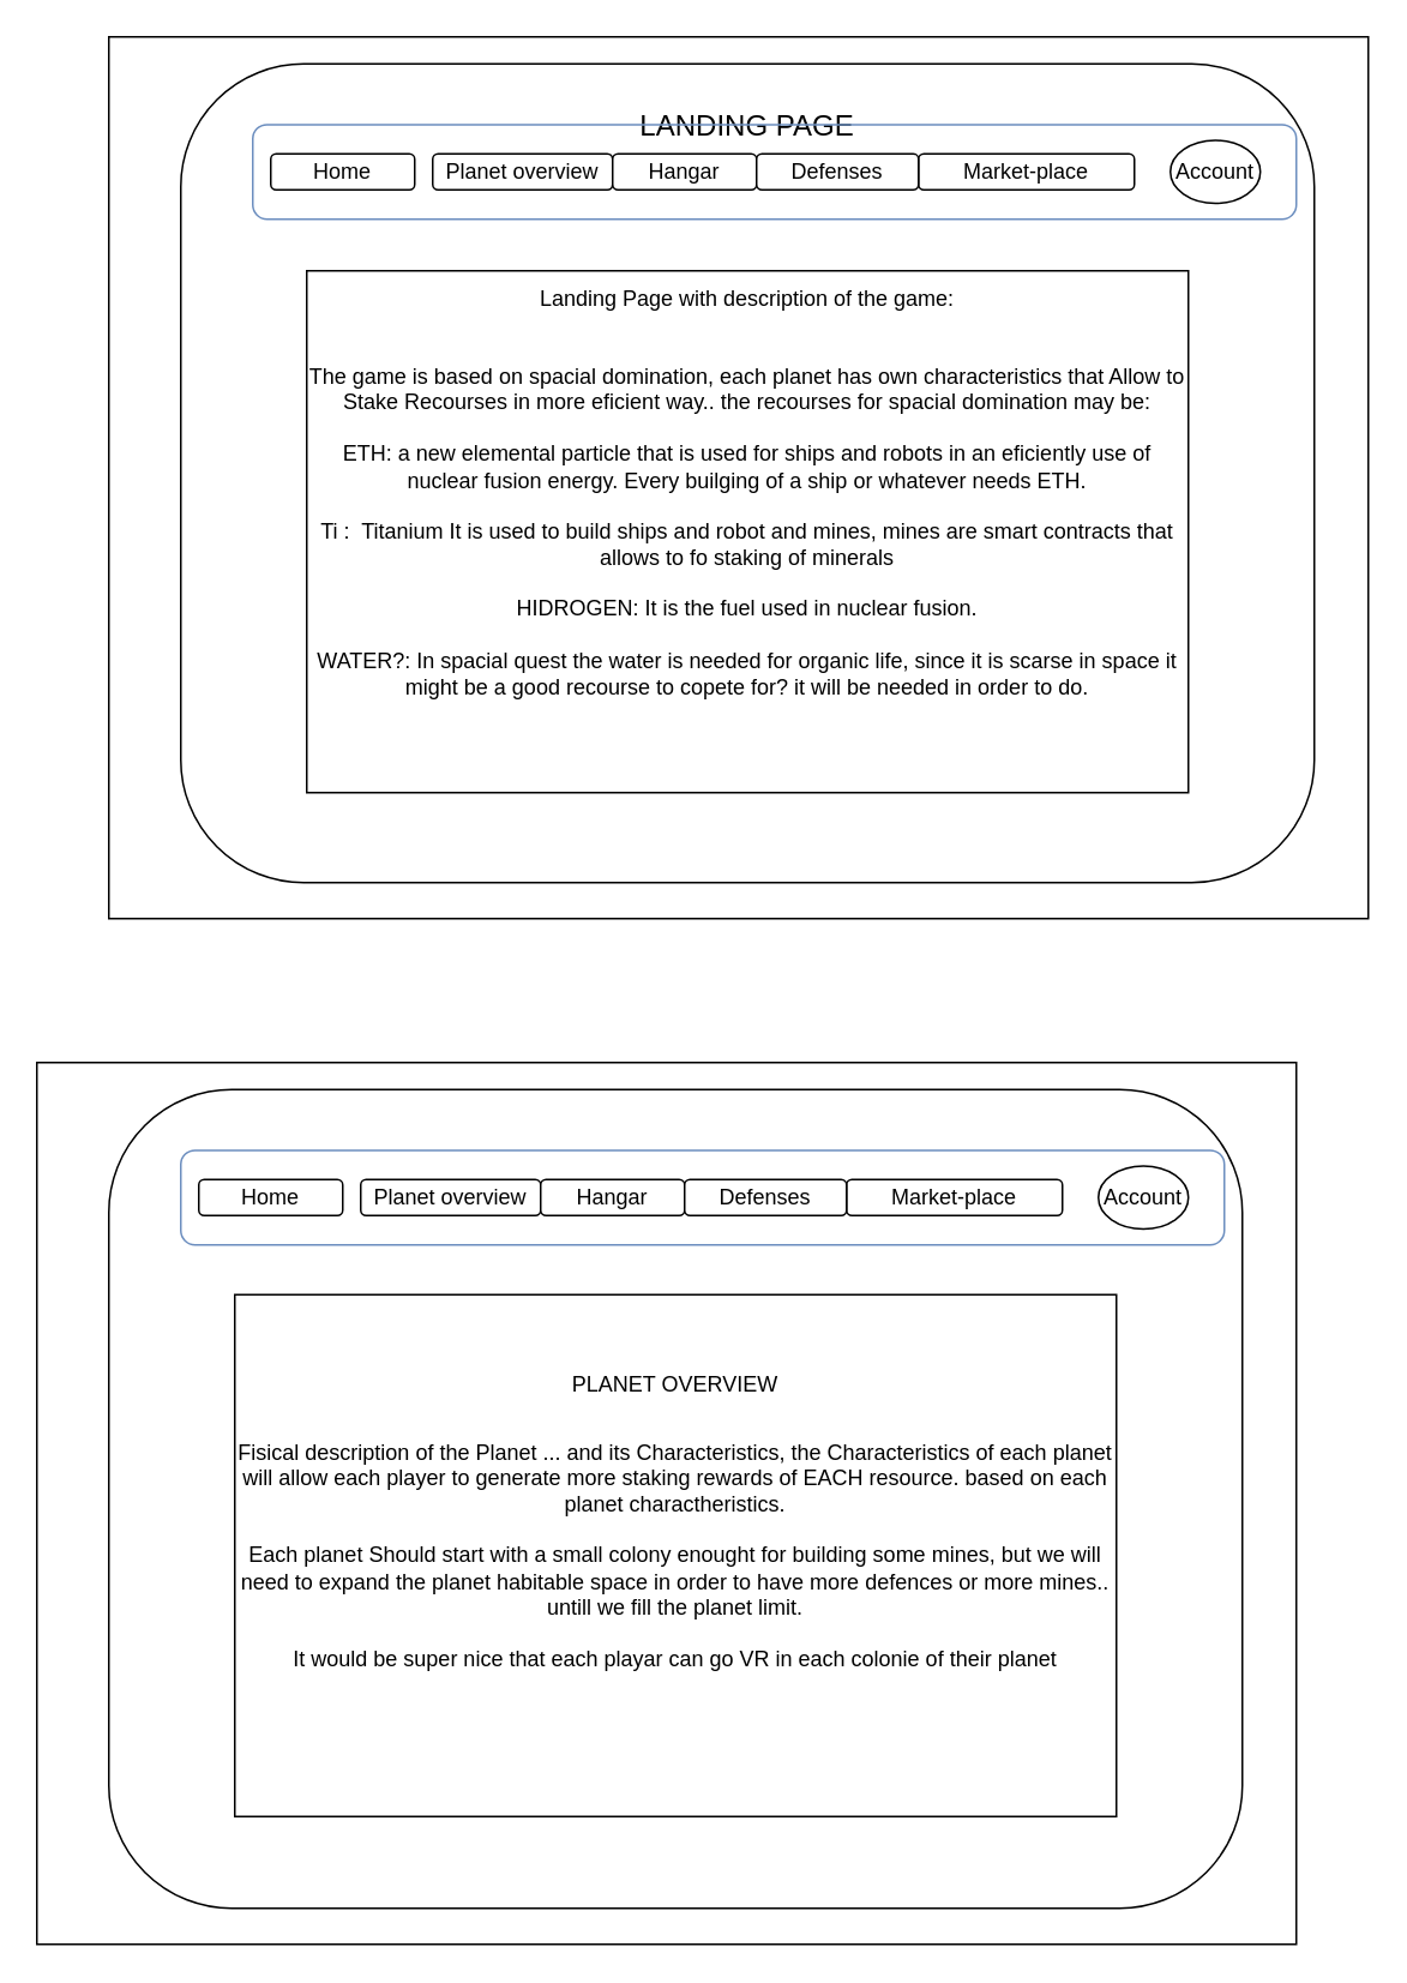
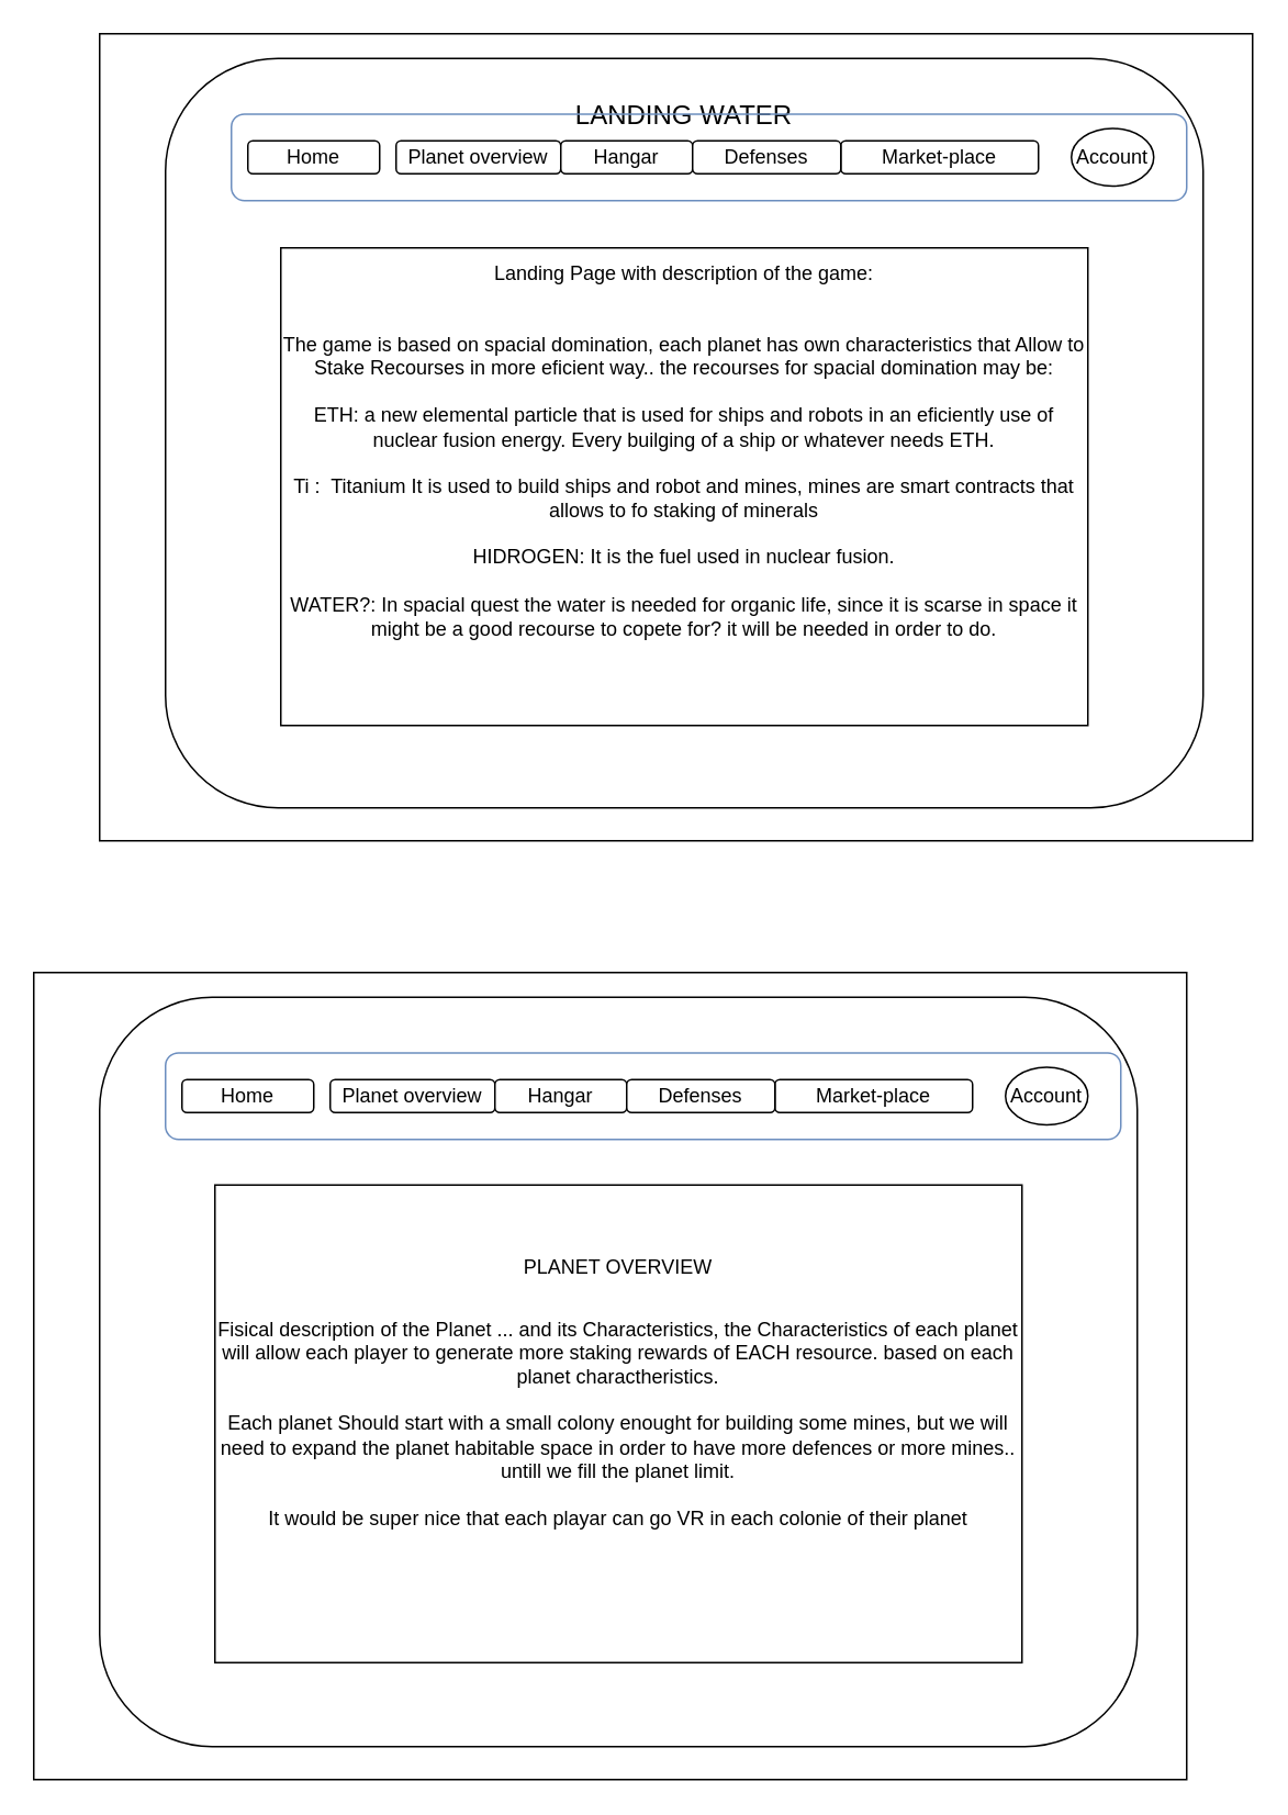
  <mxCell id="0" />
  <mxCell id="1" parent="0" />
  <mxCell id="2" value="" style="rounded=0;whiteSpace=wrap;html=1;" vertex="1" parent="1"><mxGeometry x="60" y="20" width="700" height="490" as="geometry" /></mxCell>
- <mxCell id="3" value="&lt;div&gt;&lt;font size=&quot;3&quot;&gt;LANDING PAGE&lt;br&gt;&lt;/font&gt;&lt;/div&gt;&lt;div&gt;&lt;br&gt;&lt;/div&gt;&lt;div&gt;&lt;br&gt;&lt;/div&gt;&lt;div&gt;&lt;br&gt;&lt;/div&gt;&lt;div&gt;&lt;br&gt;&lt;/div&gt;&lt;div&gt;&lt;br&gt;&lt;/div&gt;&lt;div&gt;&lt;br&gt;&lt;/div&gt;&lt;div&gt;&lt;br&gt;&lt;/div&gt;&lt;div&gt;&lt;br&gt;&lt;/div&gt;&lt;div&gt;&lt;br&gt;&lt;/div&gt;&lt;div&gt;&lt;br&gt;&lt;/div&gt;&lt;div&gt;&lt;br&gt;&lt;/div&gt;&lt;div&gt;&lt;br&gt;&lt;/div&gt;&lt;div&gt;&lt;br&gt;&lt;/div&gt;&lt;div&gt;&lt;br&gt;&lt;/div&gt;&lt;div&gt;&lt;br&gt;&lt;/div&gt;&lt;div&gt;&lt;br&gt;&lt;/div&gt;&lt;div&gt;&lt;br&gt;&lt;/div&gt;&lt;div&gt;&lt;br&gt;&lt;/div&gt;&lt;div&gt;&lt;br&gt;&lt;/div&gt;&lt;div&gt;&lt;br&gt;&lt;/div&gt;&lt;div&gt;&lt;br&gt;&lt;/div&gt;&lt;div&gt;&lt;br&gt;&lt;/div&gt;&lt;div&gt;&lt;br&gt;&lt;/div&gt;&lt;div&gt;&lt;br&gt;&lt;/div&gt;&lt;div&gt;&lt;br&gt;&lt;/div&gt;&lt;div&gt;&lt;br&gt;&lt;/div&gt;&lt;div&gt;&lt;br&gt;&lt;/div&gt;" style="rounded=1;whiteSpace=wrap;html=1;" vertex="1" parent="1"><mxGeometry x="100" y="35" width="630" height="455" as="geometry" /></mxCell>
+ <mxCell id="3" value="&lt;div&gt;&lt;font size=&quot;3&quot;&gt;LANDING WATER&lt;br&gt;&lt;/font&gt;&lt;/div&gt;&lt;div&gt;&lt;br&gt;&lt;/div&gt;&lt;div&gt;&lt;br&gt;&lt;/div&gt;&lt;div&gt;&lt;br&gt;&lt;/div&gt;&lt;div&gt;&lt;br&gt;&lt;/div&gt;&lt;div&gt;&lt;br&gt;&lt;/div&gt;&lt;div&gt;&lt;br&gt;&lt;/div&gt;&lt;div&gt;&lt;br&gt;&lt;/div&gt;&lt;div&gt;&lt;br&gt;&lt;/div&gt;&lt;div&gt;&lt;br&gt;&lt;/div&gt;&lt;div&gt;&lt;br&gt;&lt;/div&gt;&lt;div&gt;&lt;br&gt;&lt;/div&gt;&lt;div&gt;&lt;br&gt;&lt;/div&gt;&lt;div&gt;&lt;br&gt;&lt;/div&gt;&lt;div&gt;&lt;br&gt;&lt;/div&gt;&lt;div&gt;&lt;br&gt;&lt;/div&gt;&lt;div&gt;&lt;br&gt;&lt;/div&gt;&lt;div&gt;&lt;br&gt;&lt;/div&gt;&lt;div&gt;&lt;br&gt;&lt;/div&gt;&lt;div&gt;&lt;br&gt;&lt;/div&gt;&lt;div&gt;&lt;br&gt;&lt;/div&gt;&lt;div&gt;&lt;br&gt;&lt;/div&gt;&lt;div&gt;&lt;br&gt;&lt;/div&gt;&lt;div&gt;&lt;br&gt;&lt;/div&gt;&lt;div&gt;&lt;br&gt;&lt;/div&gt;&lt;div&gt;&lt;br&gt;&lt;/div&gt;&lt;div&gt;&lt;br&gt;&lt;/div&gt;&lt;div&gt;&lt;br&gt;&lt;/div&gt;" style="rounded=1;whiteSpace=wrap;html=1;" vertex="1" parent="1"><mxGeometry x="100" y="35" width="630" height="455" as="geometry" /></mxCell>
  <mxCell id="4" value="Home" style="rounded=1;whiteSpace=wrap;html=1;" vertex="1" parent="1"><mxGeometry x="150" y="85" width="80" height="20" as="geometry" /></mxCell>
  <mxCell id="5" value="Planet overview" style="rounded=1;whiteSpace=wrap;html=1;" vertex="1" parent="1"><mxGeometry x="240" y="85" width="100" height="20" as="geometry" /></mxCell>
  <mxCell id="6" value="Hangar" style="rounded=1;whiteSpace=wrap;html=1;" vertex="1" parent="1"><mxGeometry x="340" y="85" width="80" height="20" as="geometry" /></mxCell>
  <mxCell id="7" value="Defenses" style="rounded=1;whiteSpace=wrap;html=1;" vertex="1" parent="1"><mxGeometry x="420" y="85" width="90" height="20" as="geometry" /></mxCell>
  <mxCell id="8" value="" style="rounded=1;whiteSpace=wrap;html=1;fillColor=none;strokeColor=#6c8ebf;" vertex="1" parent="1"><mxGeometry x="140" y="68.75" width="580" height="52.5" as="geometry" /></mxCell>
  <mxCell id="9" value="&lt;div&gt;Landing Page with description of the game:&lt;/div&gt;&lt;div&gt;&lt;br&gt;&lt;/div&gt;&lt;div&gt;&lt;br&gt;&lt;/div&gt;&lt;div&gt;The game is based on spacial domination, each planet has own characteristics that Allow to Stake Recourses in more eficient way.. the recourses for spacial domination may be:&lt;/div&gt;&lt;div&gt;&lt;br&gt;&lt;/div&gt;&lt;div&gt;ETH: a new elemental particle that is used for ships and robots in an eficiently use of nuclear fusion energy. Every builging of a ship or whatever needs ETH.&lt;/div&gt;&lt;div&gt;&lt;br&gt;&lt;/div&gt;&lt;div&gt;Ti :&amp;nbsp; Titanium It is used to build ships and robot and mines, mines are smart contracts that allows to fo staking of minerals&lt;/div&gt;&lt;div&gt;&lt;br&gt;&lt;/div&gt;&lt;div&gt;HIDROGEN: It is the fuel used in nuclear fusion.&lt;br&gt;&lt;/div&gt;&lt;div&gt;&lt;br&gt;&lt;/div&gt;&lt;div&gt;WATER?: In spacial quest the water is needed for organic life, since it is scarse in space it might be a good recourse to copete for? it will be needed in order to do.&lt;/div&gt;&lt;div&gt;&lt;br&gt;&lt;/div&gt;&lt;div&gt;&lt;br&gt;&lt;/div&gt;&lt;div&gt;&lt;br&gt;&lt;/div&gt;" style="rounded=0;whiteSpace=wrap;html=1;fillColor=none;" vertex="1" parent="1"><mxGeometry x="170" y="150" width="490" height="290" as="geometry" /></mxCell>
  <mxCell id="10" value="Account" style="ellipse;whiteSpace=wrap;html=1;fillColor=none;" vertex="1" parent="1"><mxGeometry x="650" y="77.5" width="50" height="35" as="geometry" /></mxCell>
  <mxCell id="11" value="Market-place" style="rounded=1;whiteSpace=wrap;html=1;fillColor=none;" vertex="1" parent="1"><mxGeometry x="510" y="85" width="120" height="20" as="geometry" /></mxCell>
  <mxCell id="12" style="edgeStyle=orthogonalEdgeStyle;rounded=0;orthogonalLoop=1;jettySize=auto;html=1;exitX=0.5;exitY=1;exitDx=0;exitDy=0;" edge="1" parent="1" source="11" target="11"><mxGeometry relative="1" as="geometry" /></mxCell>
  <mxCell id="13" value="" style="rounded=0;whiteSpace=wrap;html=1;" vertex="1" parent="1"><mxGeometry x="20" y="590" width="700" height="490" as="geometry" /></mxCell>
  <mxCell id="14" value="&lt;div&gt;PLANET OVERVIEW&lt;/div&gt;&lt;div&gt;&lt;br&gt;&lt;/div&gt;&lt;div&gt;&lt;br&gt;&lt;/div&gt;&lt;div&gt;&lt;br&gt;&lt;/div&gt;&lt;div&gt;&lt;br&gt;&lt;/div&gt;&lt;div&gt;&lt;br&gt;&lt;/div&gt;&lt;div&gt;&lt;br&gt;&lt;/div&gt;&lt;div&gt;&lt;br&gt;&lt;/div&gt;&lt;div&gt;&lt;br&gt;&lt;/div&gt;&lt;div&gt;&lt;br&gt;&lt;/div&gt;" style="rounded=1;whiteSpace=wrap;html=1;" vertex="1" parent="1"><mxGeometry x="60" y="605" width="630" height="455" as="geometry" /></mxCell>
  <mxCell id="15" value="Home" style="rounded=1;whiteSpace=wrap;html=1;" vertex="1" parent="1"><mxGeometry x="110" y="655" width="80" height="20" as="geometry" /></mxCell>
  <mxCell id="16" value="Planet overview" style="rounded=1;whiteSpace=wrap;html=1;" vertex="1" parent="1"><mxGeometry x="200" y="655" width="100" height="20" as="geometry" /></mxCell>
  <mxCell id="17" value="Hangar" style="rounded=1;whiteSpace=wrap;html=1;" vertex="1" parent="1"><mxGeometry x="300" y="655" width="80" height="20" as="geometry" /></mxCell>
  <mxCell id="18" value="Defenses" style="rounded=1;whiteSpace=wrap;html=1;" vertex="1" parent="1"><mxGeometry x="380" y="655" width="90" height="20" as="geometry" /></mxCell>
  <mxCell id="19" value="" style="rounded=1;whiteSpace=wrap;html=1;fillColor=none;strokeColor=#6c8ebf;" vertex="1" parent="1"><mxGeometry x="100" y="638.75" width="580" height="52.5" as="geometry" /></mxCell>
  <mxCell id="20" value="&lt;div&gt;Fisical description of the Planet ... and its Characteristics, the Characteristics of each planet will allow each player to generate more staking rewards of EACH resource. based on each planet charactheristics.&lt;/div&gt;&lt;div&gt;&lt;br&gt;&lt;/div&gt;&lt;div&gt;Each planet Should start with a small colony enought for building some mines, but we will need to expand the planet habitable space in order to have more defences or more mines.. untill we fill the planet limit.&lt;/div&gt;&lt;div&gt;&lt;br&gt;&lt;/div&gt;&lt;div&gt;It would be super nice that each playar can go VR in each colonie of their planet&lt;br&gt;&lt;/div&gt;" style="rounded=0;whiteSpace=wrap;html=1;fillColor=none;" vertex="1" parent="1"><mxGeometry x="130" y="719" width="490" height="290" as="geometry" /></mxCell>
  <mxCell id="21" value="Account" style="ellipse;whiteSpace=wrap;html=1;fillColor=none;" vertex="1" parent="1"><mxGeometry x="610" y="647.5" width="50" height="35" as="geometry" /></mxCell>
  <mxCell id="22" value="Market-place" style="rounded=1;whiteSpace=wrap;html=1;fillColor=none;" vertex="1" parent="1"><mxGeometry x="470" y="655" width="120" height="20" as="geometry" /></mxCell>
  <mxCell id="23" style="edgeStyle=orthogonalEdgeStyle;rounded=0;orthogonalLoop=1;jettySize=auto;html=1;exitX=0.5;exitY=1;exitDx=0;exitDy=0;" edge="1" parent="1" source="22" target="22"><mxGeometry relative="1" as="geometry" /></mxCell>
